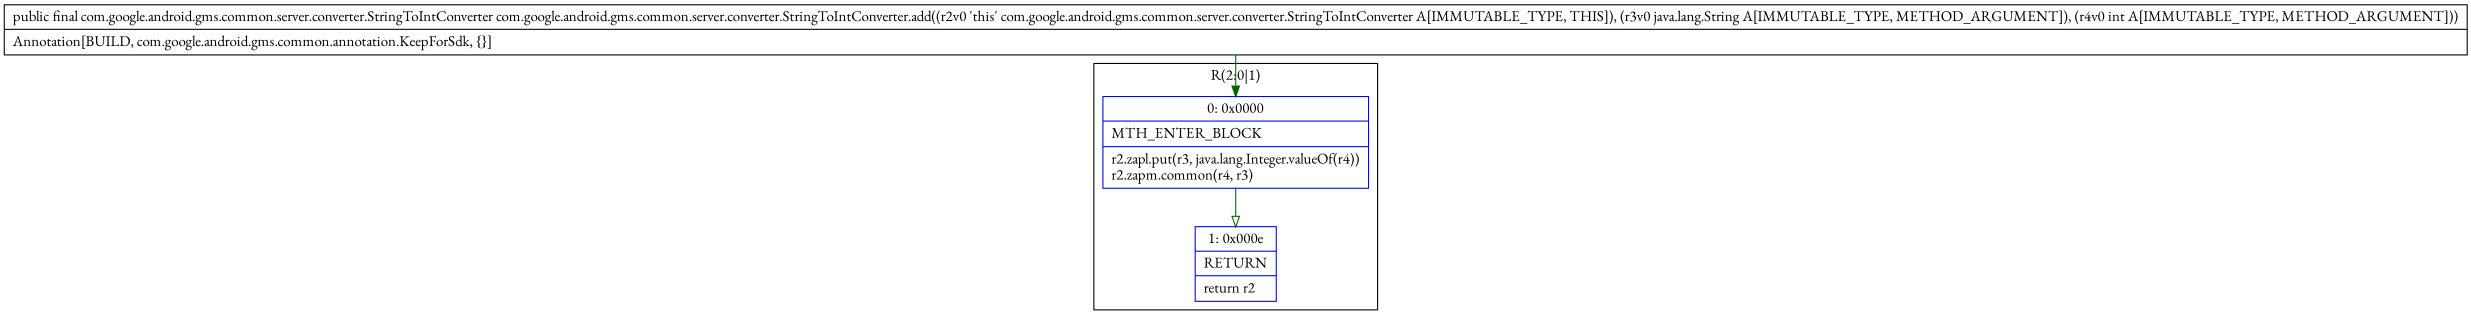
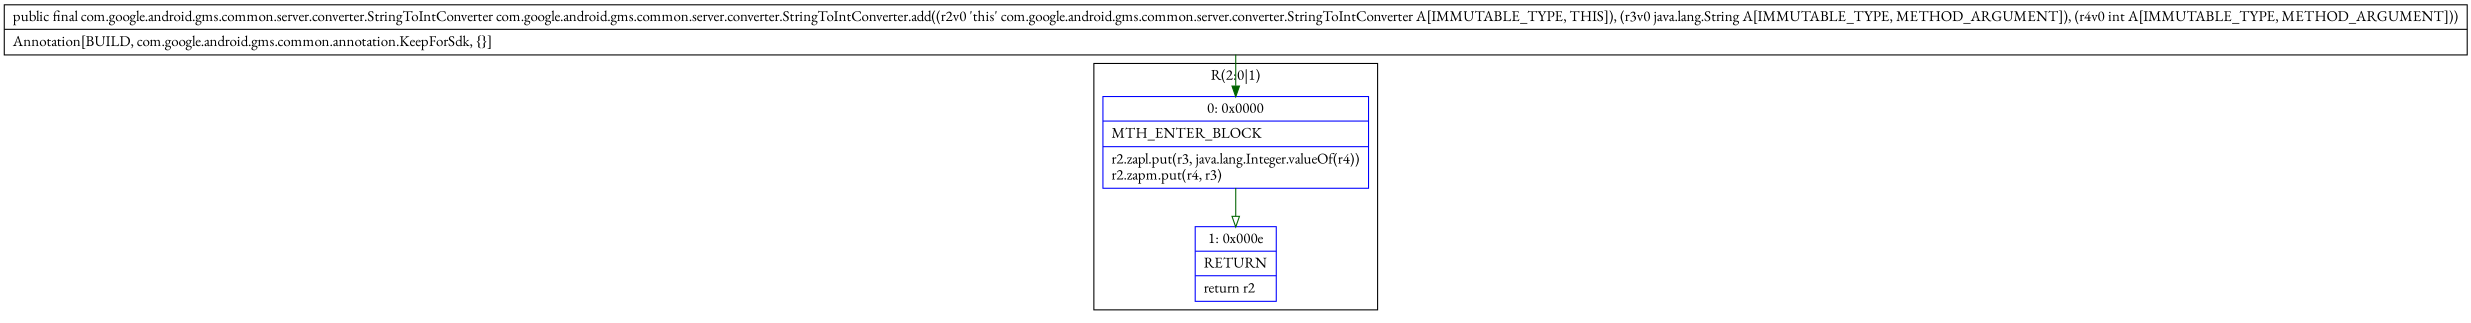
  digraph {
    fontname="EB Garamond"
    node [color=blue shape=record fontname="EB Garamond"]
    edge [color=darkgreen fontname="EB Garamond"]
-   n1 [label="{0\:\ 0x0000|MTH_ENTER_BLOCK\l|r2.zapl.put(r3, java.lang.Integer.valueOf(r4))\lr2.zapm.common(r4, r3)\l}"]
+   n1 [label="{0\:\ 0x0000|MTH_ENTER_BLOCK\l|r2.zapl.put(r3, java.lang.Integer.valueOf(r4))\lr2.zapm.put(r4, r3)\l}"]
    n2 [label="{1\:\ 0x000e|RETURN\l|return r2\l}"]
    n3 [label="{public final com.google.android.gms.common.server.converter.StringToIntConverter com.google.android.gms.common.server.converter.StringToIntConverter.add((r2v0 'this' com.google.android.gms.common.server.converter.StringToIntConverter A[IMMUTABLE_TYPE, THIS]), (r3v0 java.lang.String A[IMMUTABLE_TYPE, METHOD_ARGUMENT]), (r4v0 int A[IMMUTABLE_TYPE, METHOD_ARGUMENT]))  | Annotation[BUILD, com.google.android.gms.common.annotation.KeepForSdk, \{\}]\l}" color=""]
    subgraph cluster_1 {
      label="R(2:0|1)"
      n1
      n2
    }
    n1 -> n2 [arrowhead=onormal]
    n3 -> n1 [arrowhead=normal]
  }
